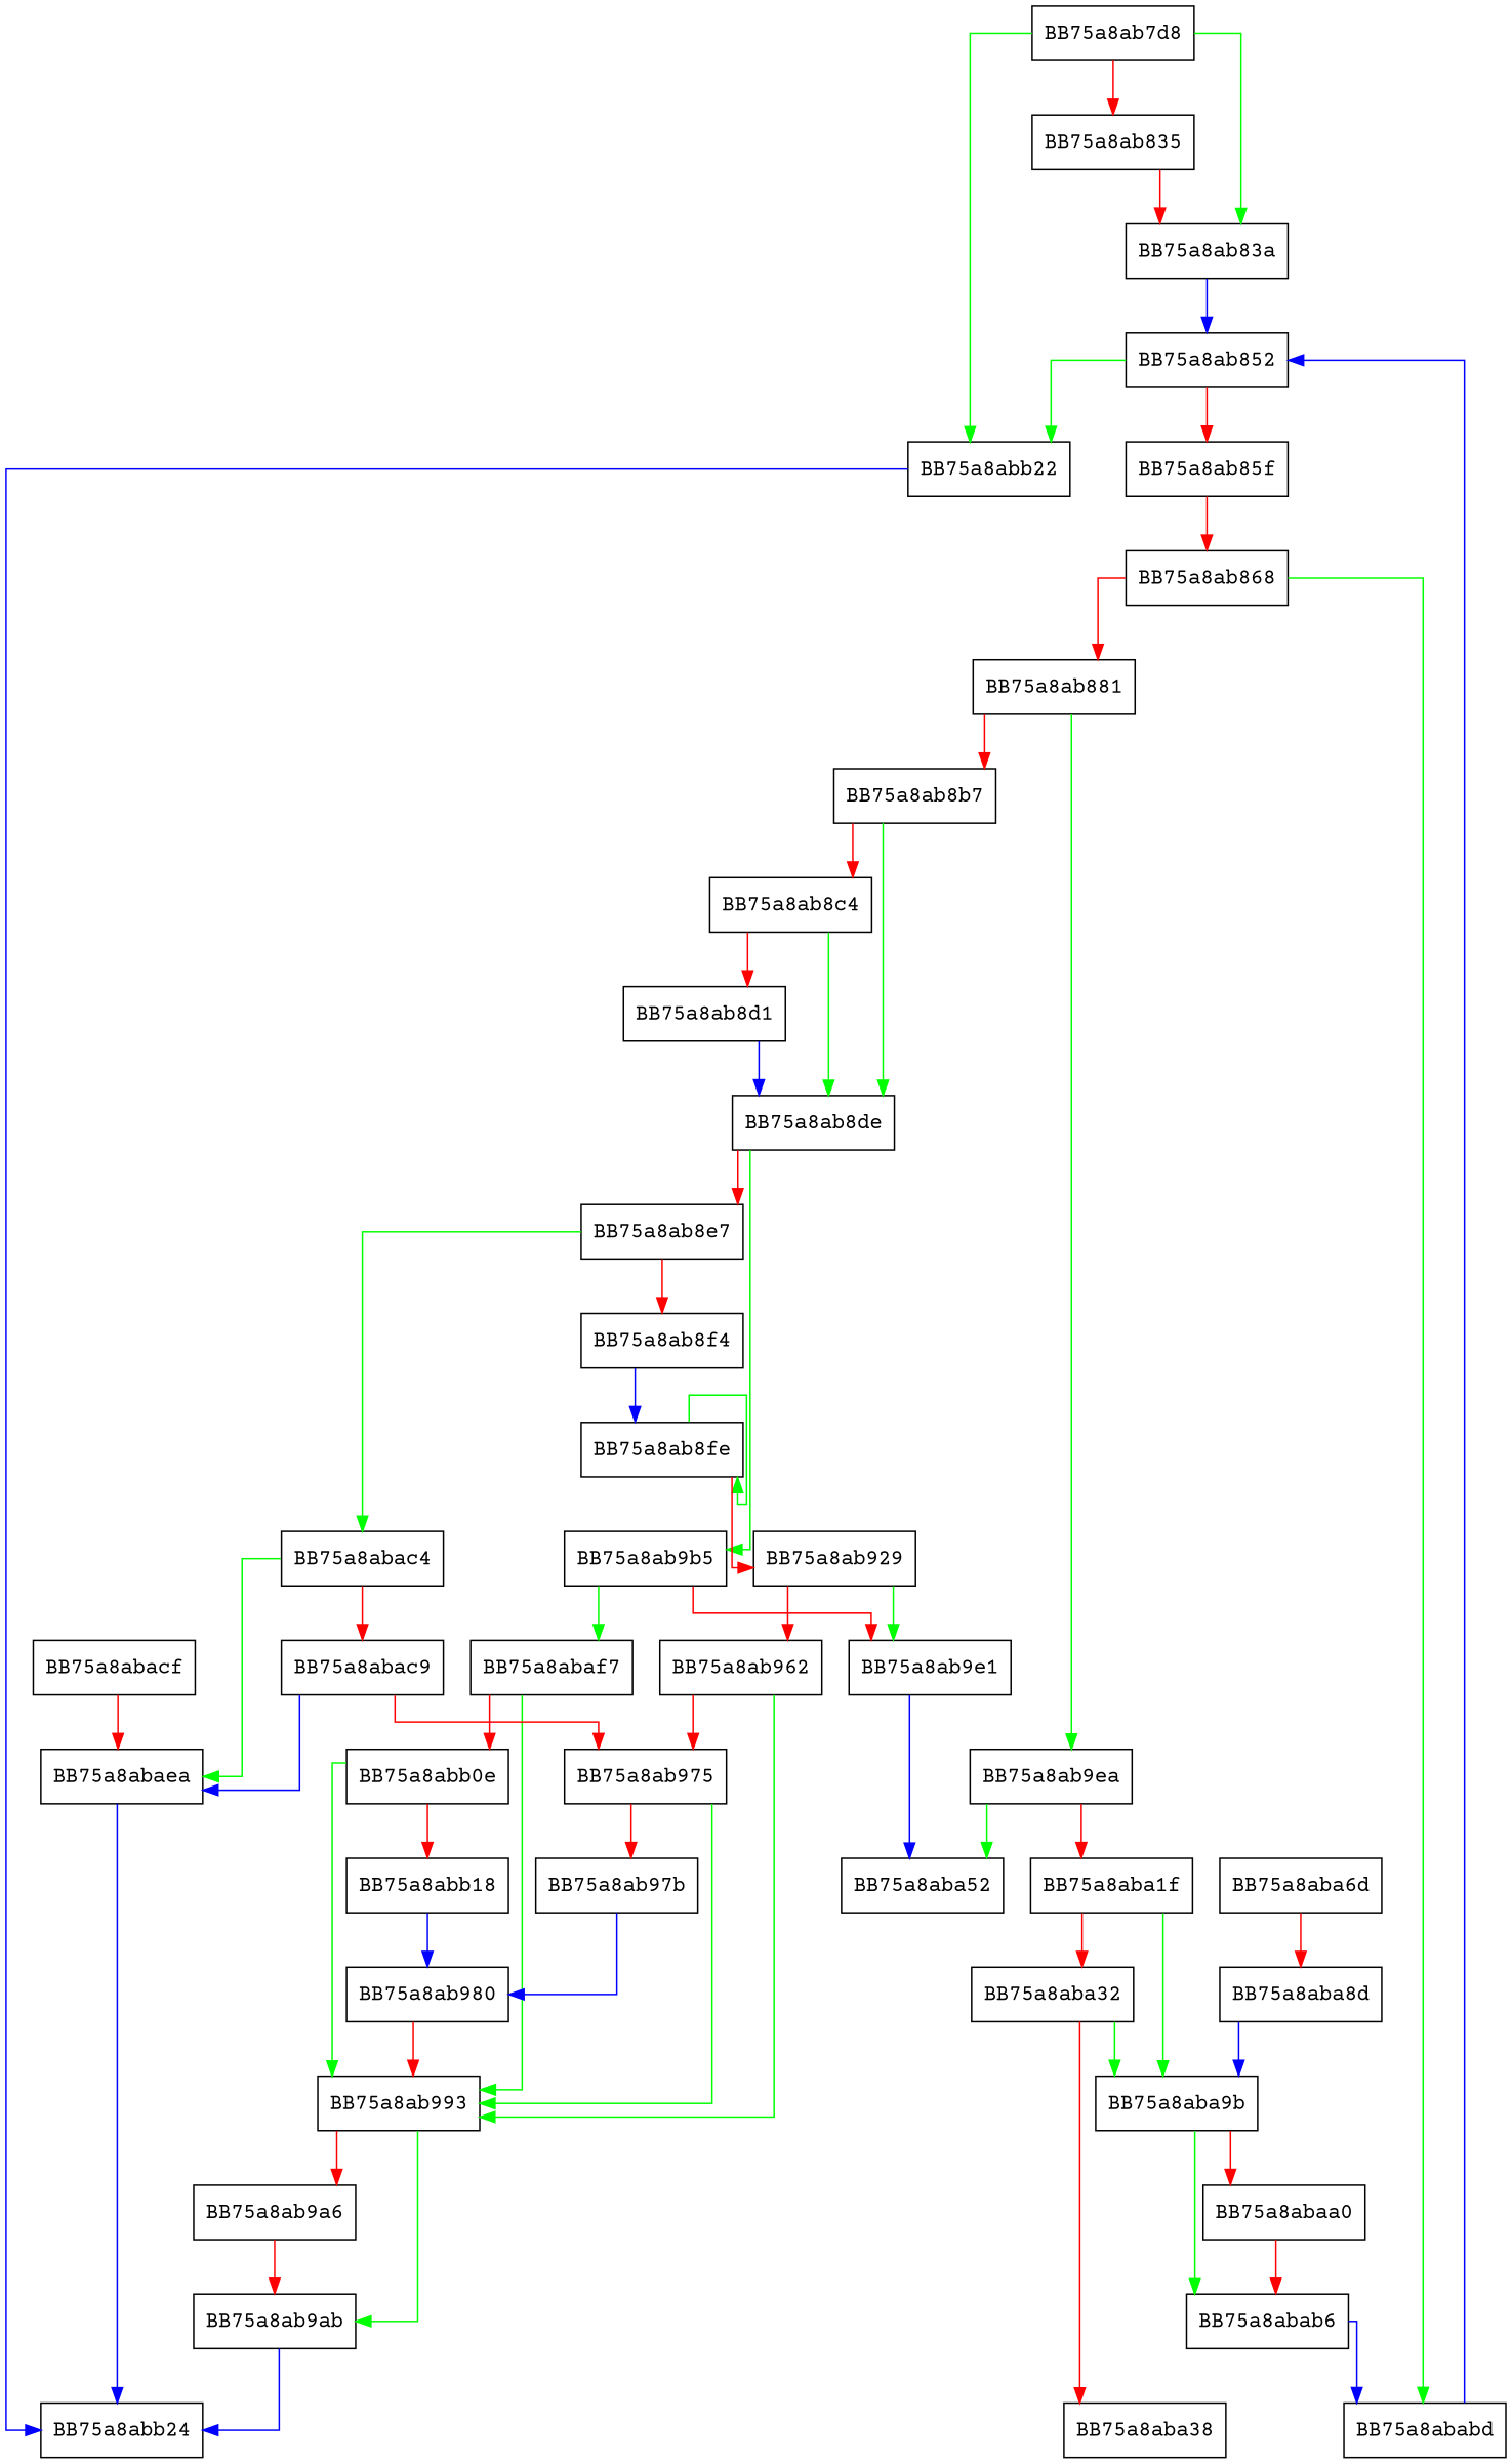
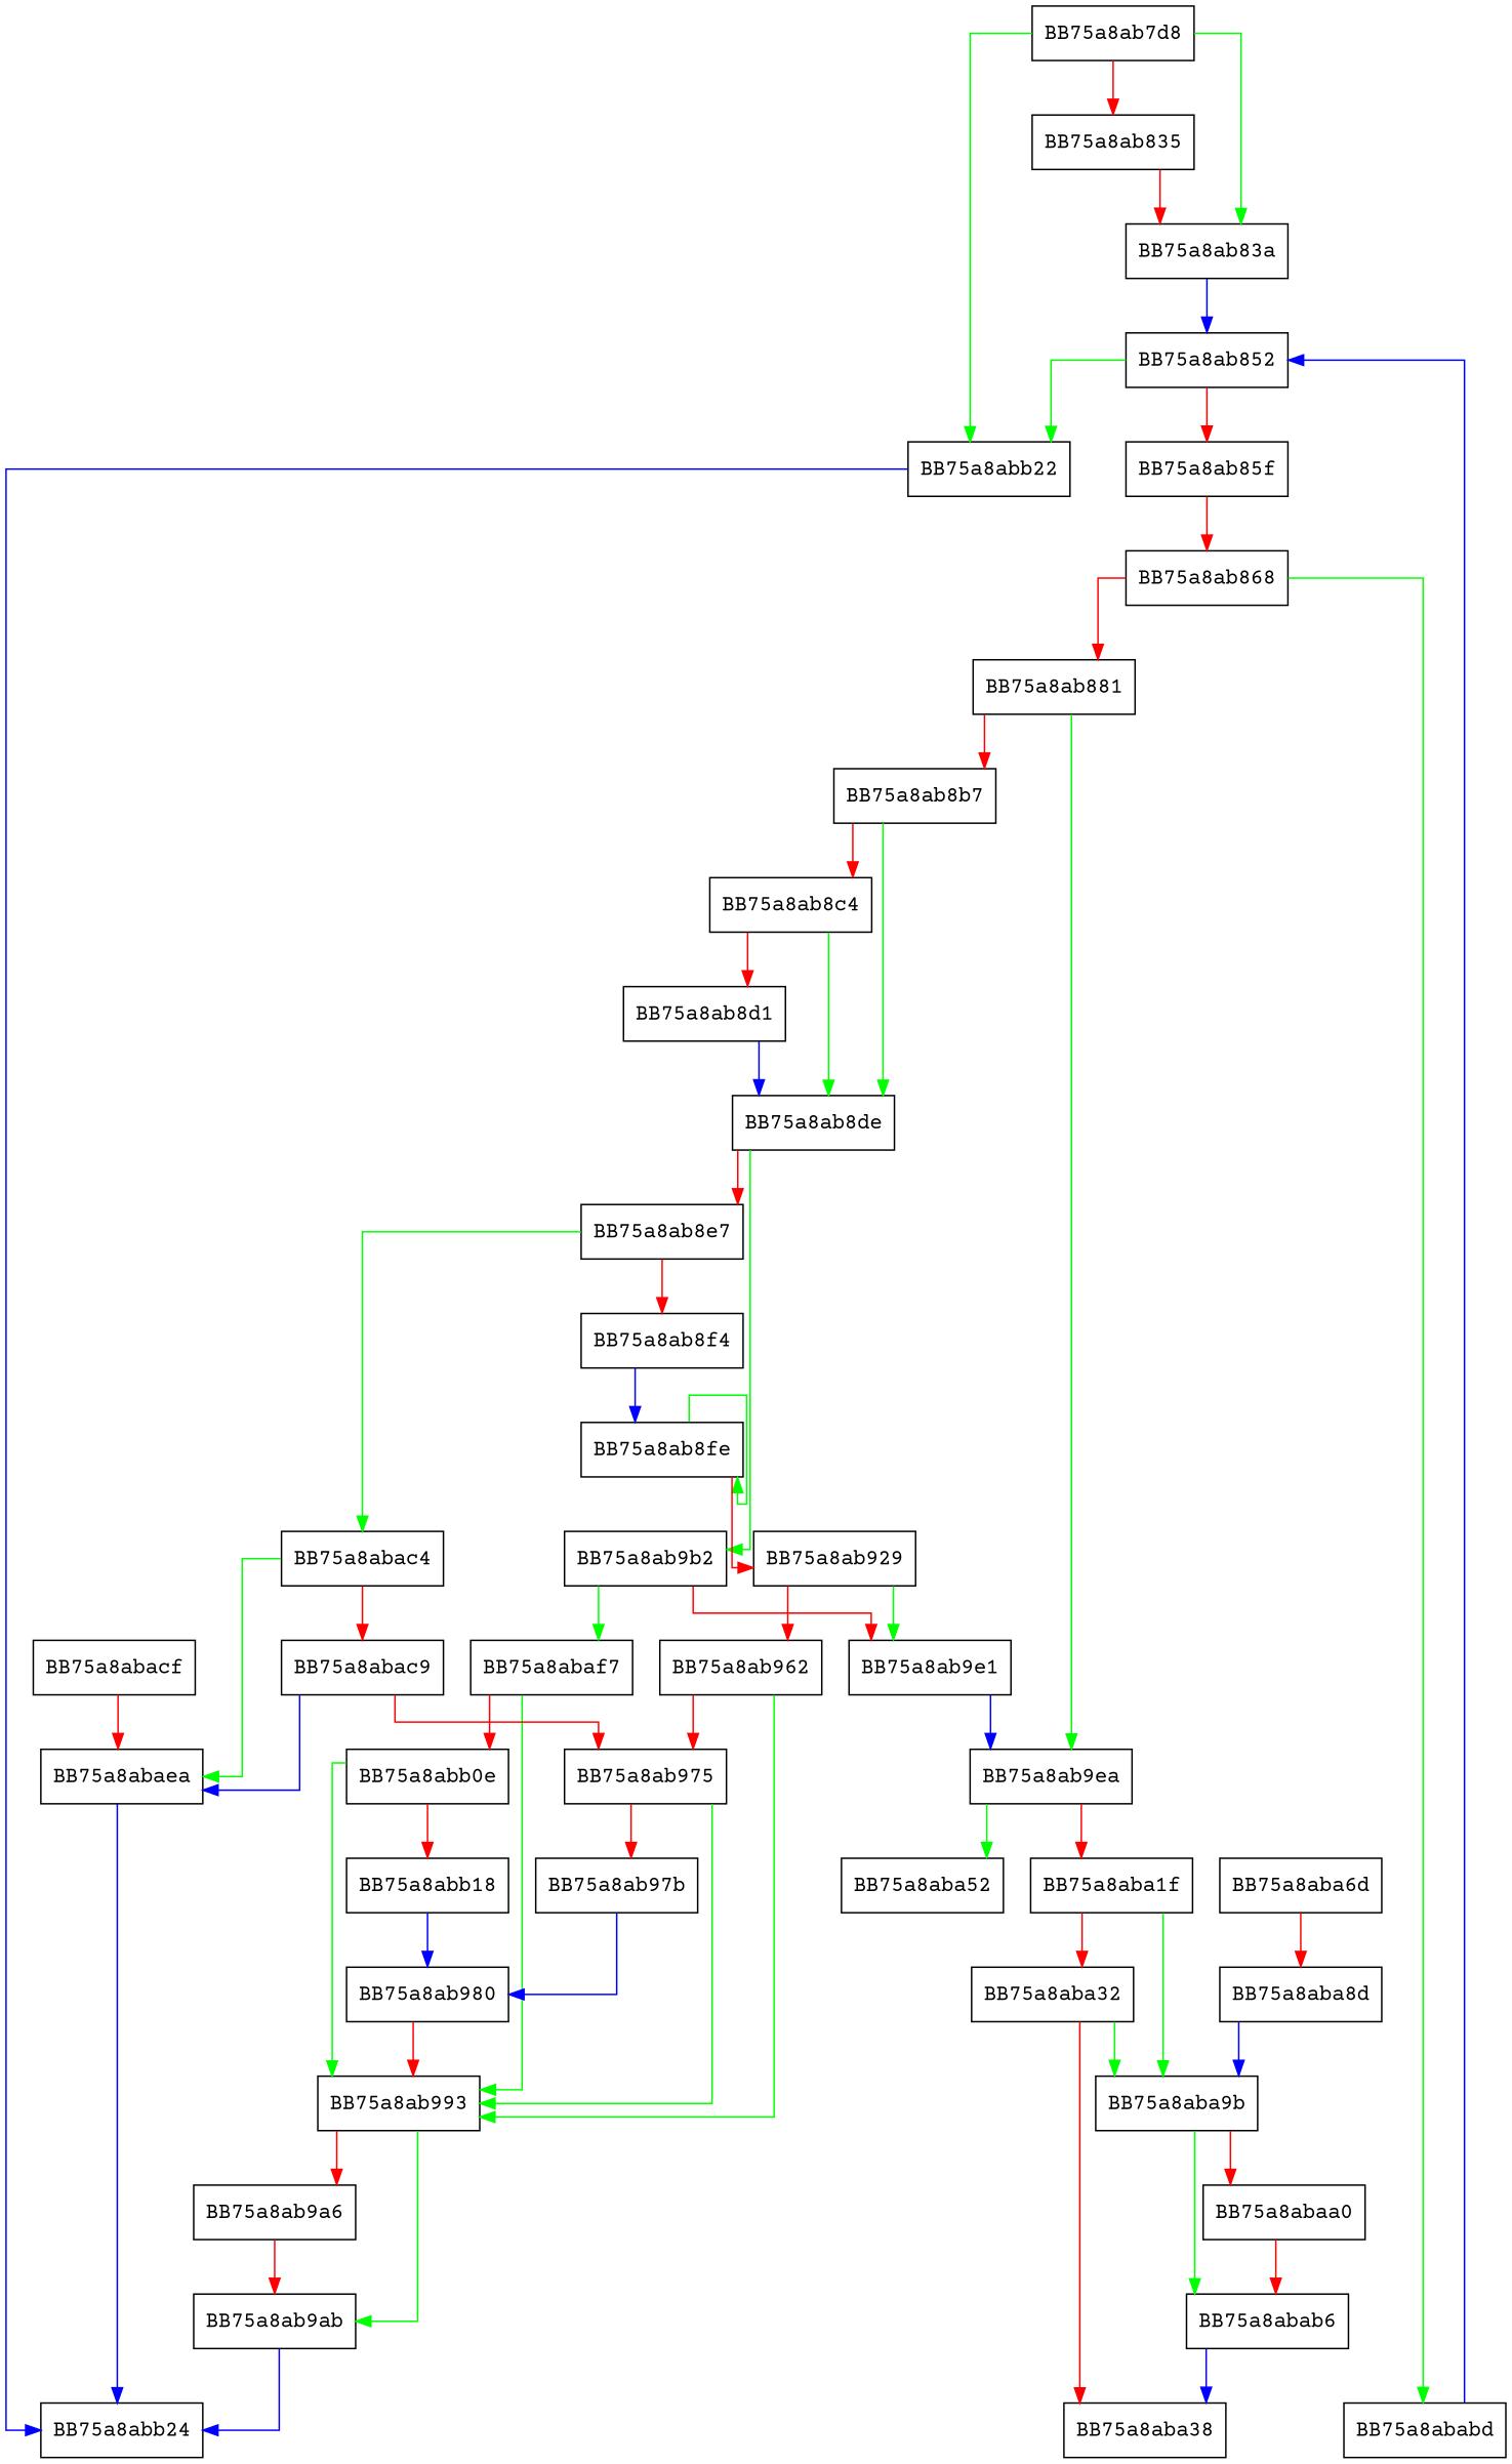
  digraph {
    fontname="Courier Prime"
    splines=ortho
    node [fontname="Courier Prime" shape=box]
    edge [color=red fontname="Courier Prime"]
    BB75a8ab7d8
    BB75a8ab83a
    BB75a8ab835
    BB75a8abb22
    BB75a8ab852
    BB75a8ab85f
    BB75a8abb24
    BB75a8ab868
    BB75a8ababd
    BB75a8ab881
    BB75a8ab9ea
    BB75a8ab8b7
    BB75a8aba52
    BB75a8aba1f
    BB75a8ab8de
    BB75a8ab8c4
    BB75a8aba9b
    BB75a8aba32
-   BB75a8ab9b2 [label=BB75a8ab9b5]
+   BB75a8ab9b2
    BB75a8ab8e7
    BB75a8ab8d1
    BB75a8ab9e1
    BB75a8abaf7
    BB75a8abac4
    BB75a8ab8f4
    BB75a8ab993
    BB75a8abb0e
    BB75a8abaea
    BB75a8abac9
    BB75a8ab8fe
    BB75a8ab975
    BB75a8ab929
    BB75a8ab962
    BB75a8ab9ab
    BB75a8ab9a6
    BB75a8ab97b
    BB75a8ab980
    BB75a8abb18
    BB75a8abab6
    BB75a8abaa0
    BB75a8aba38
    BB75a8aba8d
    BB75a8aba6d
    BB75a8abacf
    BB75a8ab7d8 -> BB75a8ab83a [color=green]
    BB75a8ab7d8 -> BB75a8ab835
    BB75a8ab7d8 -> BB75a8abb22 [color=green]
    BB75a8ab83a -> BB75a8ab852 [color=blue]
    BB75a8ab835 -> BB75a8ab83a
    BB75a8abb22 -> BB75a8abb24 [color=blue]
    BB75a8ab852 -> BB75a8abb22 [color=green]
    BB75a8ab852 -> BB75a8ab85f
    BB75a8ab85f -> BB75a8ab868
    BB75a8ab868 -> BB75a8ababd [color=green]
    BB75a8ab868 -> BB75a8ab881
    BB75a8ababd -> BB75a8ab852 [color=blue]
    BB75a8ab881 -> BB75a8ab9ea [color=green]
    BB75a8ab881 -> BB75a8ab8b7
    BB75a8ab9ea -> BB75a8aba52 [color=green]
    BB75a8ab9ea -> BB75a8aba1f
    BB75a8ab8b7 -> BB75a8ab8de [color=green]
    BB75a8ab8b7 -> BB75a8ab8c4
    BB75a8aba1f -> BB75a8aba9b [color=green]
    BB75a8aba1f -> BB75a8aba32
    BB75a8ab8de -> BB75a8ab9b2 [color=green]
    BB75a8ab8de -> BB75a8ab8e7
    BB75a8ab8c4 -> BB75a8ab8de [color=green]
    BB75a8ab8c4 -> BB75a8ab8d1
    BB75a8aba9b -> BB75a8abab6 [color=green]
    BB75a8aba9b -> BB75a8abaa0
    BB75a8aba32 -> BB75a8aba9b [color=green]
    BB75a8aba32 -> BB75a8aba38
    BB75a8ab9b2 -> BB75a8ab9e1
    BB75a8ab9b2 -> BB75a8abaf7 [color=green]
    BB75a8ab8e7 -> BB75a8abac4 [color=green]
    BB75a8ab8e7 -> BB75a8ab8f4
    BB75a8ab8d1 -> BB75a8ab8de [color=blue]
-   BB75a8ab9e1 -> BB75a8aba52 [color=blue]
+   BB75a8ab9e1 -> BB75a8ab9ea [color=blue]
    BB75a8abaf7 -> BB75a8ab993 [color=green]
    BB75a8abaf7 -> BB75a8abb0e
    BB75a8abac4 -> BB75a8abaea [color=green]
    BB75a8abac4 -> BB75a8abac9
    BB75a8ab8f4 -> BB75a8ab8fe [color=blue]
    BB75a8ab993 -> BB75a8ab9ab [color=green]
    BB75a8ab993 -> BB75a8ab9a6
    BB75a8abb0e -> BB75a8ab993 [color=green]
    BB75a8abb0e -> BB75a8abb18
    BB75a8abaea -> BB75a8abb24 [color=blue]
    BB75a8abac9 -> BB75a8abaea [color=blue]
    BB75a8abac9 -> BB75a8ab975
    BB75a8ab8fe -> BB75a8ab8fe [color=green]
    BB75a8ab8fe -> BB75a8ab929
    BB75a8ab975 -> BB75a8ab993 [color=green]
    BB75a8ab975 -> BB75a8ab97b
    BB75a8ab929 -> BB75a8ab9e1 [color=green]
    BB75a8ab929 -> BB75a8ab962
    BB75a8ab962 -> BB75a8ab993 [color=green]
    BB75a8ab962 -> BB75a8ab975
    BB75a8ab9ab -> BB75a8abb24 [color=blue]
    BB75a8ab9a6 -> BB75a8ab9ab
    BB75a8ab97b -> BB75a8ab980 [color=blue]
    BB75a8ab980 -> BB75a8ab993
    BB75a8abb18 -> BB75a8ab980 [color=blue]
-   BB75a8abab6 -> BB75a8ababd [color=blue]
+   BB75a8abab6 -> BB75a8aba38 [color=blue]
    BB75a8abaa0 -> BB75a8abab6
    BB75a8aba8d -> BB75a8aba9b [color=blue]
    BB75a8aba6d -> BB75a8aba8d
    BB75a8abacf -> BB75a8abaea
  }
